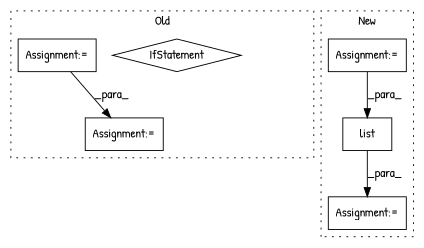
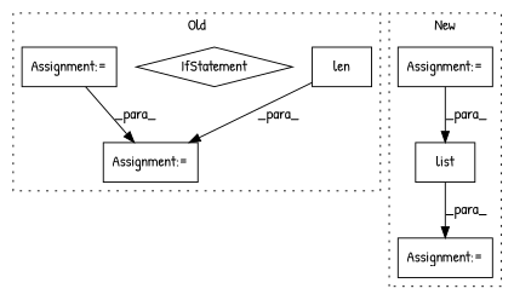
  digraph {
    fontname="Patrick Hand"
    node [a=7 l=12 shape=box fontname="Patrick Hand"]
    edge [fontname="Patrick Hand"]
+   n1 [a=32 l="4,1" label=len s="13097,13102"]
    n2 [l=2 label="Assignment:=" s=13095]
    n3 [a=25 l="4,2" label=IfStatement s="13111,13133" shape=diamond]
    n4 [l=1 label="Assignment:=" s=12928]
    n5 [a=32 l="5,1" label=list s="13005,13023"]
    n6 [label="Assignment:=" s=13036]
    n7 [label="Assignment:=" s=12831]
    subgraph cluster_1 {
      label=Old
      style=dotted
+     n1
      n2
      n3
      n4
    }
    subgraph cluster_2 {
      label=New
      style=dotted
      n5
      n6
      n7
    }
+   n1 -> n2 [label=_para_]
    n4 -> n2 [label=_para_]
    n5 -> n6 [label=_para_]
    n7 -> n5 [label=_para_]
  }
